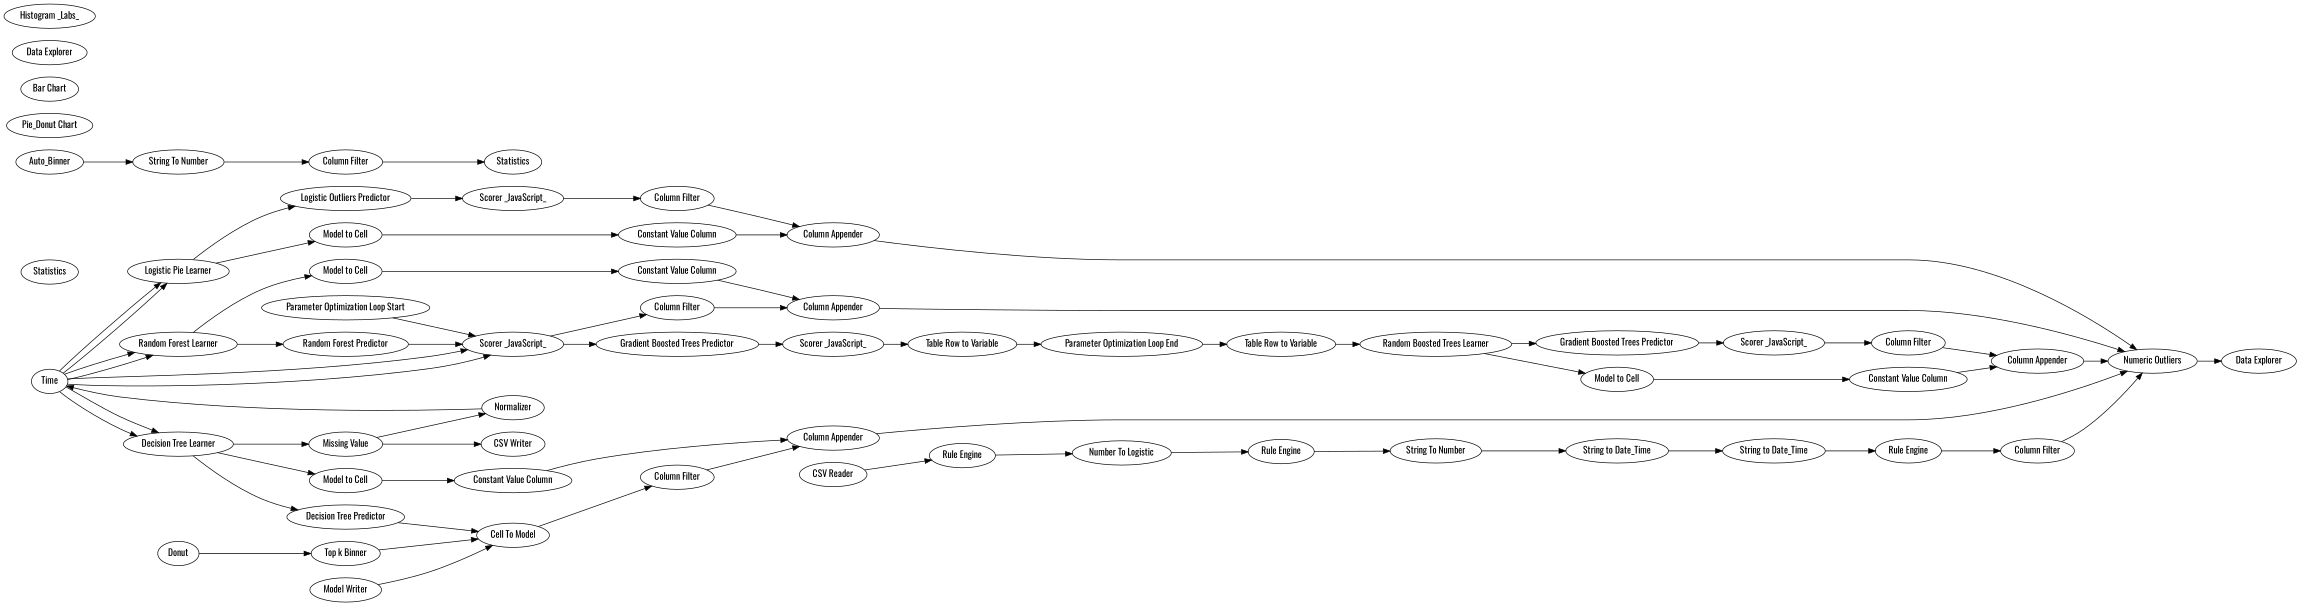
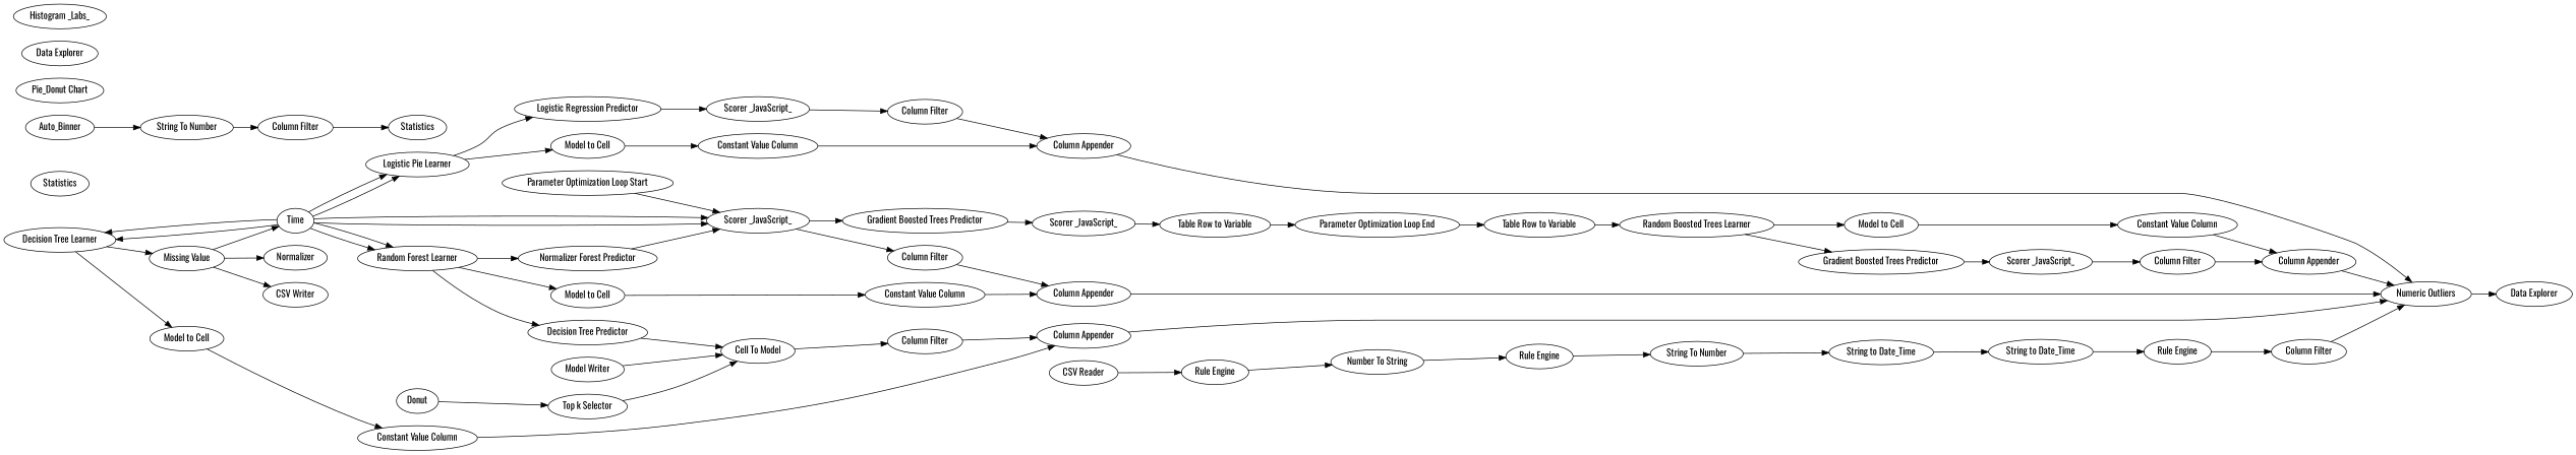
  digraph {
    fontname=Oswald
    rankdir=LR
    node [fontname=Oswald]
    edge [fontname=Oswald]
    n1 [label="Scorer _JavaScript_"]
    n2 [label="Column Filter"]
    n3 [label="Column Appender"]
    n4 [label="Logistic Pie Learner"]
-   n5 [label="Logistic Outliers Predictor"]
+   n5 [label="Logistic Regression Predictor"]
    n6 [label="Model to Cell"]
    n7 [label="Constant Value Column"]
    n8 [label="Numeric Outliers"]
    n9 [label="Data Explorer"]
    n10 [label="Scorer _JavaScript_"]
    n11 [label="Table Row to Variable"]
    n12 [label="Parameter Optimization Loop End"]
    n13 [label="Model to Cell"]
    n14 [label="Constant Value Column"]
    n15 [label="Column Appender"]
    n16 [label="Column Filter"]
    n17 [label="Parameter Optimization Loop Start"]
    n18 [label="Scorer _JavaScript_"]
    n19 [label="Gradient Boosted Trees Predictor"]
    n20 [label="Column Filter"]
    n21 [label="Table Row to Variable"]
    n22 [label="Random Boosted Trees Learner"]
    n23 [label="Scorer _JavaScript_"]
    n24 [label="Column Appender"]
    n25 [label="Gradient Boosted Trees Predictor"]
    n26 [label="Random Forest Learner"]
-   n27 [label="Random Forest Predictor"]
+   n27 [label="Normalizer Forest Predictor"]
    n28 [label="Model to Cell"]
    n29 [label="Constant Value Column"]
    n30 [label=Statistics]
    n31 [label=Statistics]
    n32 [label="Pie_Donut Chart"]
-   n33 [label="Bar Chart"]
    n34 [label=Auto_Binner]
    n35 [label="String To Number"]
    n36 [label="Column Filter"]
    n37 [label="Data Explorer"]
    n38 [label="Histogram _Labs_"]
    n39 [label="Column Filter"]
    n40 [label="Column Appender"]
    n41 [label="Constant Value Column"]
    n42 [label="Decision Tree Learner"]
    n43 [label="Decision Tree Predictor"]
    n44 [label="Model to Cell"]
    n45 [label="Missing Value"]
    n46 [label="Cell To Model"]
    n47 [label="Model Writer"]
    n48 [label="CSV Reader"]
    n49 [label="Rule Engine"]
-   n50 [label="Number To Logistic"]
+   n50 [label="Number To String"]
    n51 [label="Rule Engine"]
    n52 [label="Column Filter"]
    n53 [label="Rule Engine"]
    n54 [label="String To Number"]
    n55 [label="String to Date_Time"]
    n56 [label="String to Date_Time"]
    n57 [label=Time]
    n58 [label=Normalizer]
    n59 [label="CSV Writer"]
    n60 [label=Donut]
-   n61 [label="Top k Binner"]
+   n61 [label="Top k Selector"]
    n1 -> n2
    n2 -> n3
    n3 -> n8
    n4 -> n5
    n4 -> n6
    n5 -> n1
    n6 -> n7
    n7 -> n3
    n8 -> n9
    n10 -> n11
    n11 -> n12
    n12 -> n21
    n13 -> n14
    n14 -> n15
    n15 -> n8
    n16 -> n15
    n17 -> n18
    n18 -> n19
    n18 -> n20
    n19 -> n10
    n20 -> n24
    n21 -> n22
    n22 -> n13
    n22 -> n25
    n23 -> n16
    n24 -> n8
    n25 -> n23
    n26 -> n27
    n26 -> n28
    n27 -> n18
    n28 -> n29
    n29 -> n24
    n34 -> n35
    n35 -> n36
    n36 -> n31
    n39 -> n40
    n40 -> n8
    n41 -> n40
-   n42 -> n43
+   n26 -> n43
    n42 -> n44
    n42 -> n45
    n43 -> n46
    n44 -> n41
    n45 -> n58
    n45 -> n59
    n46 -> n39
    n47 -> n46
    n48 -> n49
    n49 -> n50
    n50 -> n53
    n51 -> n52
    n52 -> n8
    n53 -> n54
    n54 -> n55
    n55 -> n56
    n56 -> n51
    n57 -> n4
    n57 -> n4
    n57 -> n18
    n57 -> n18
    n57 -> n26
    n57 -> n26
    n57 -> n42
    n57 -> n42
-   n58 -> n57
+   n45 -> n57
    n60 -> n61
    n61 -> n46
  }
